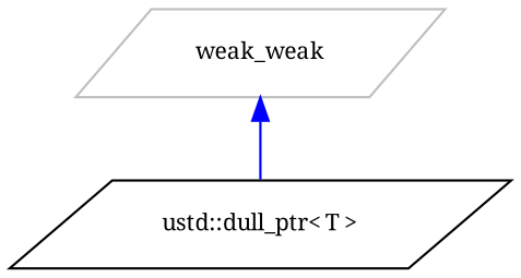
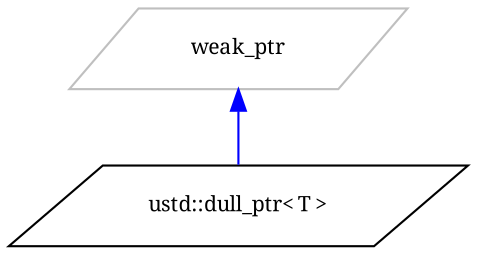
  digraph {
    rankdir=TB
    fontname="Noto Serif"
    node [fillcolor=white fontname="Noto Serif" fontsize=10 shape=parallelogram style=filled]
-   n1 [color=grey75 height=0.2 label=weak_weak width=0.4]
+   n1 [color=grey75 height=0.2 label=weak_ptr width=0.4]
    n2 [color=black height=0.2 label="ustd::dull_ptr\< T \>" width=0.4]
    n1 -> n2 [color=blue dir=back fontname="Noto Serif" fontsize=10 labelfontname=Helvetica labelfontsize=10 style=solid]
  }
